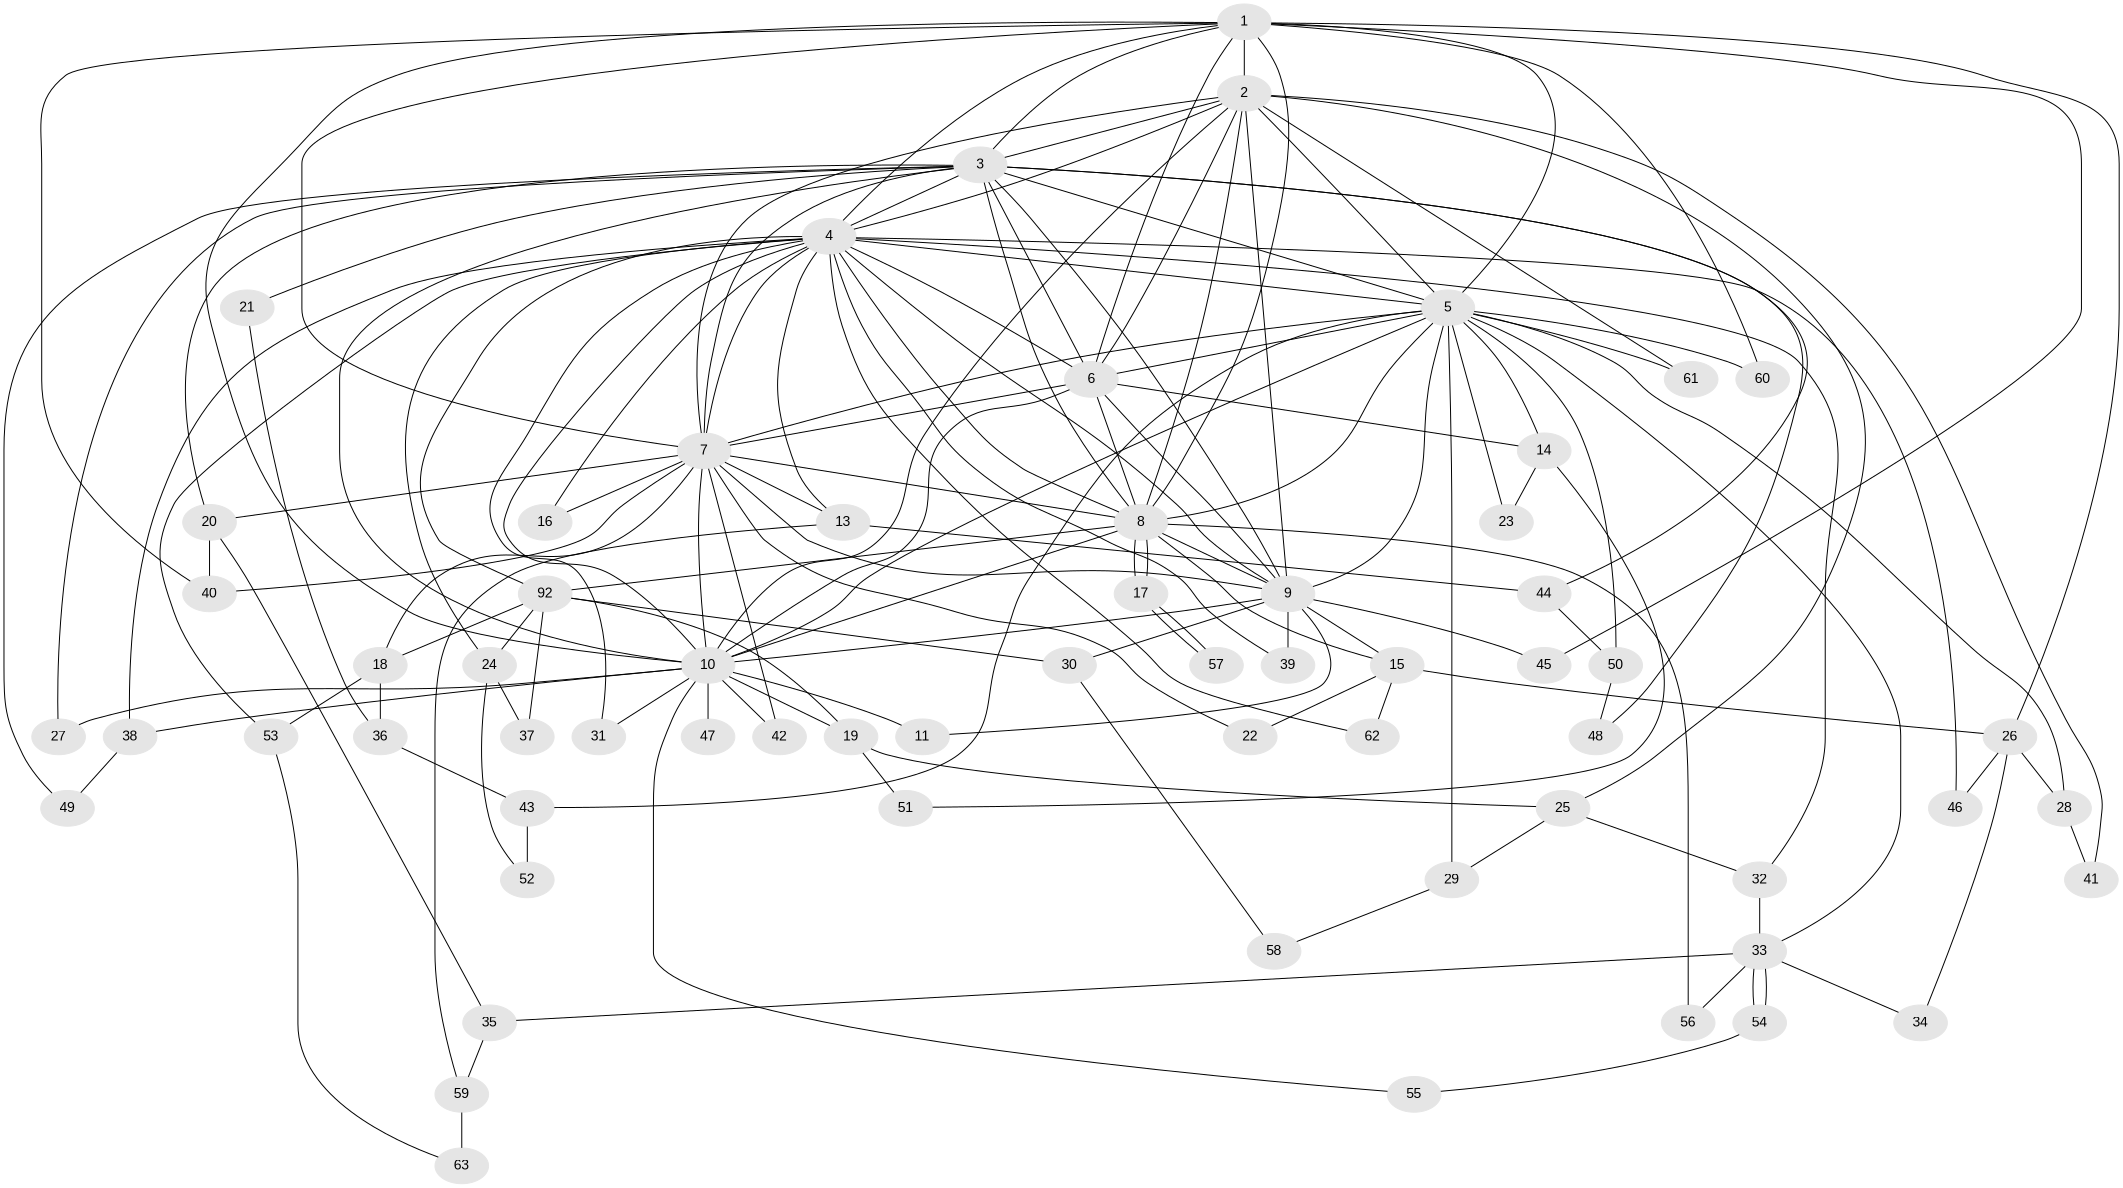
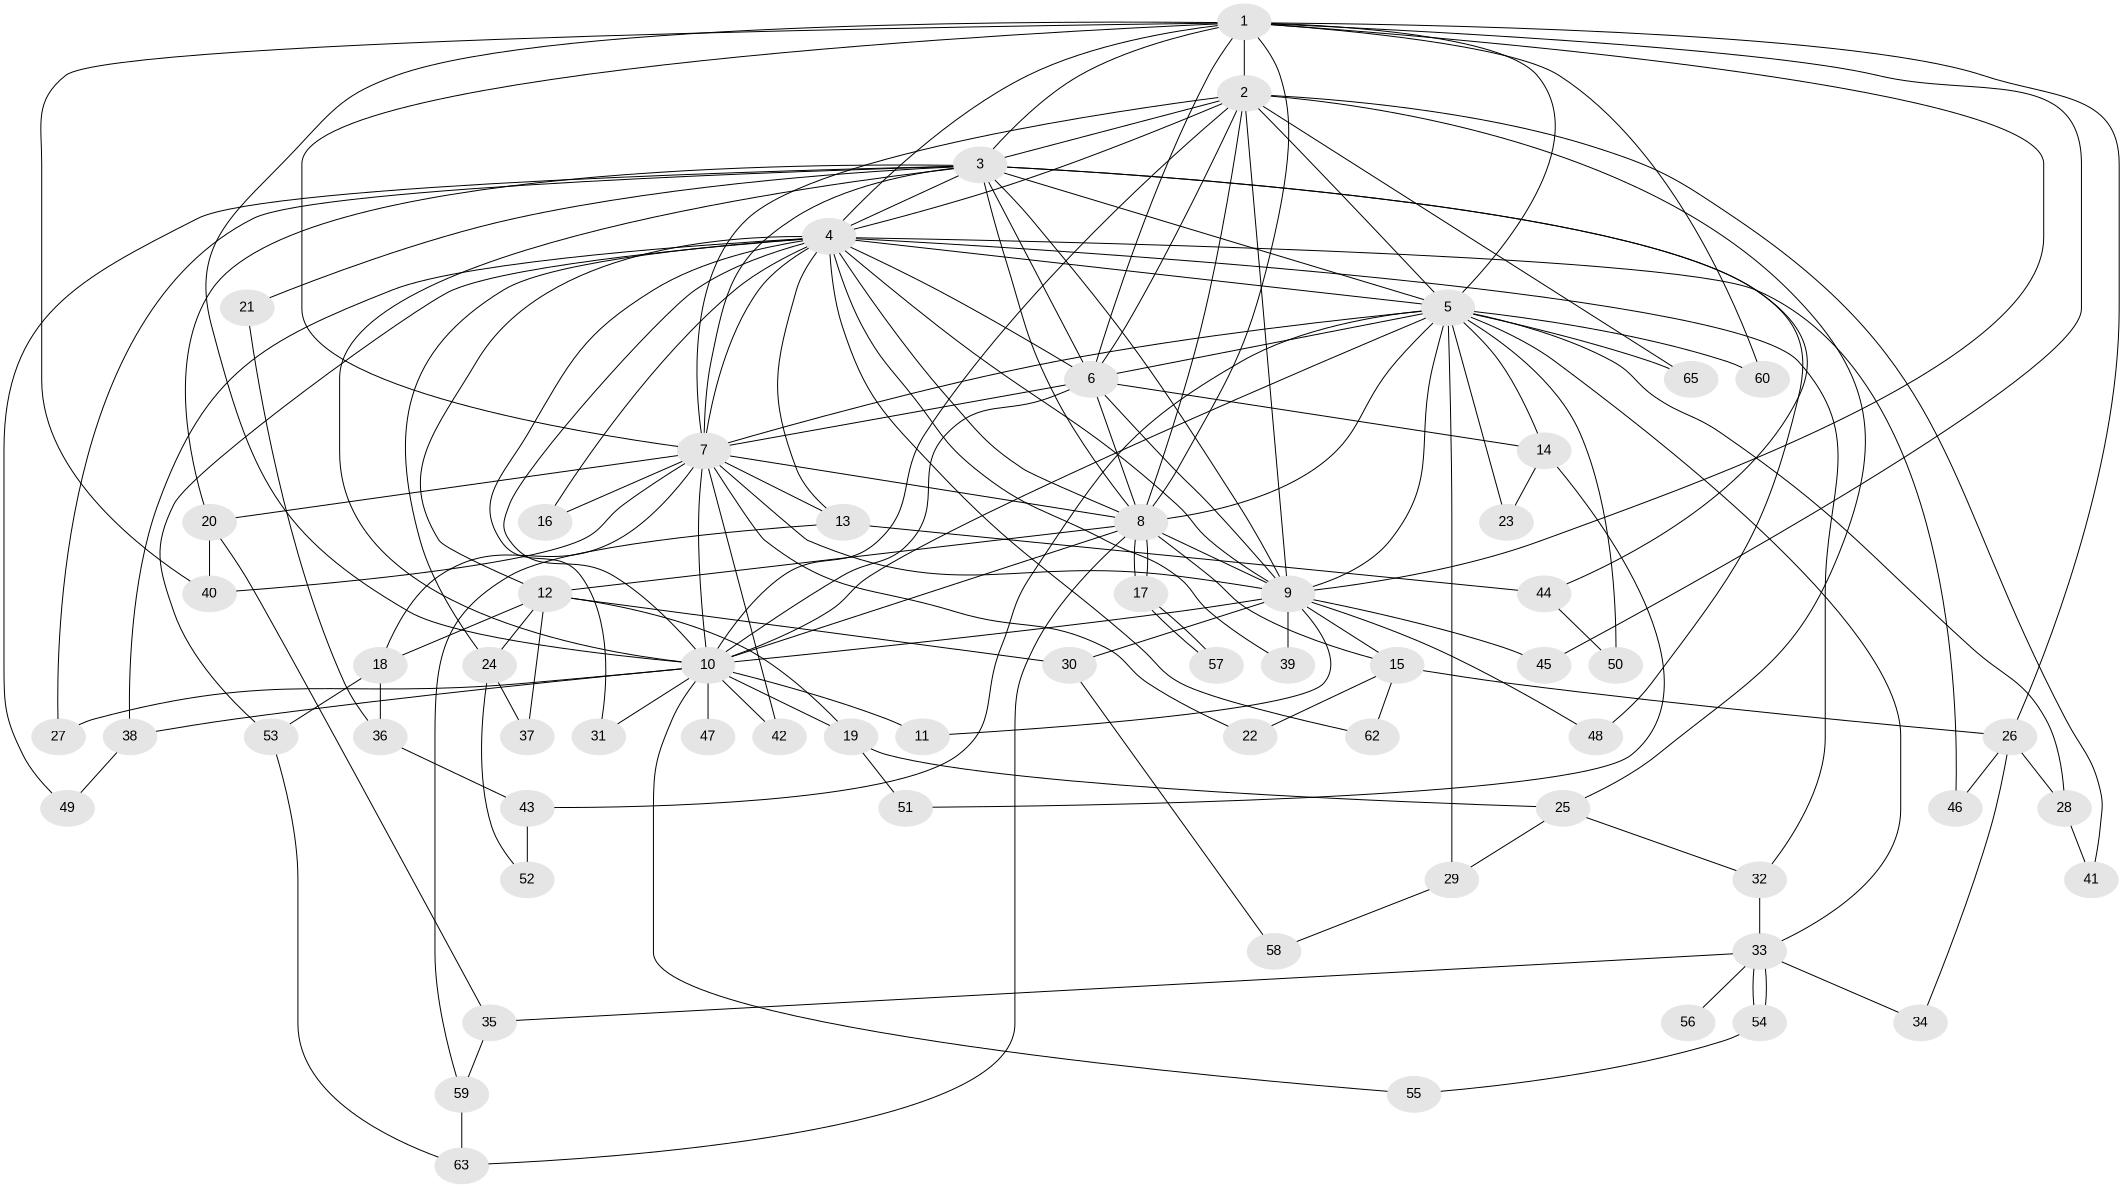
  graph {
    fontname="Liberation Sans"
    node [color=gray90 fontname="Liberation Sans" style=filled]
    edge [fontname="Liberation Sans"]
    1
    2
    3
    4
    5
    6
    7
    8
    9
    10
    26
    45
    60
    40
    25
    41
-   61
+   61 [label=65]
    20
    21
    27
    44
    48
    49
-   12 [label=92]
+   12
    13
    16
    24
    31
    32
    38
    39
    46
    53
    62
    14
    23
    28
    29
    33
    43
    50
    18
    22
    42
    15
    17
    56
    11
    30
    47
    19
    55
    34
    35
    36
    37
    59
    52
    63
    51
    58
    54
    57
    1 -- 2
    1 -- 3
    1 -- 4
    1 -- 5
    1 -- 6
    1 -- 7
    1 -- 8
+   1 -- 9
    1 -- 10
    1 -- 26
    1 -- 45
    1 -- 60
    1 -- 40
    2 -- 3
    2 -- 4
    2 -- 5
    2 -- 6
    2 -- 7
    2 -- 8
    2 -- 9
    2 -- 10
    2 -- 25
    2 -- 41
    2 -- 61
    3 -- 4
    3 -- 5
    3 -- 6
    3 -- 7
    3 -- 8
    3 -- 9
    3 -- 10
    3 -- 20
    3 -- 21
    3 -- 27
    3 -- 44
    3 -- 48
    3 -- 49
    4 -- 5
    4 -- 6
    4 -- 7
    4 -- 8
    4 -- 9
    4 -- 10
    4 -- 12
    4 -- 13
    4 -- 16
    4 -- 24
    4 -- 31
    4 -- 32
    4 -- 38
    4 -- 39
    4 -- 46
    4 -- 53
    4 -- 62
    5 -- 6
    5 -- 7
    5 -- 8
    5 -- 9
    5 -- 10
    5 -- 60
    5 -- 61
    5 -- 14
    5 -- 23
    5 -- 28
    5 -- 29
    5 -- 33
    5 -- 43
    5 -- 50
    6 -- 7
    6 -- 8
    6 -- 9
    6 -- 10
    6 -- 14
    7 -- 8
    7 -- 9
    7 -- 10
    7 -- 40
    7 -- 20
    7 -- 13
    7 -- 16
    7 -- 18
    7 -- 22
    7 -- 42
    8 -- 9
    8 -- 10
    8 -- 12
    8 -- 15
    8 -- 17
    8 -- 17
-   8 -- 56
+   8 -- 63
    9 -- 10
    9 -- 45
-   50 -- 48
+   9 -- 48
    9 -- 39
    9 -- 15
    9 -- 11
    9 -- 30
    10 -- 27
    10 -- 31
    10 -- 38
    10 -- 42
    10 -- 11
    10 -- 47
    10 -- 19
    10 -- 55
    26 -- 46
    26 -- 28
    26 -- 34
    25 -- 32
    25 -- 29
    20 -- 40
    20 -- 35
    21 -- 36
    44 -- 50
    12 -- 24
    12 -- 18
    12 -- 30
    12 -- 19
    12 -- 37
    13 -- 44
    13 -- 59
    24 -- 37
    24 -- 52
    32 -- 33
    38 -- 49
    53 -- 63
    14 -- 23
    14 -- 51
    28 -- 41
    29 -- 58
    33 -- 56
    33 -- 34
    33 -- 35
    33 -- 54
    33 -- 54
    43 -- 52
    18 -- 53
    18 -- 36
    15 -- 26
    15 -- 62
    15 -- 22
    17 -- 57
    17 -- 57
    30 -- 58
    19 -- 25
    19 -- 51
    35 -- 59
    36 -- 43
    59 -- 63
    54 -- 55
  }
